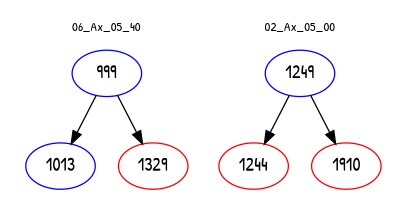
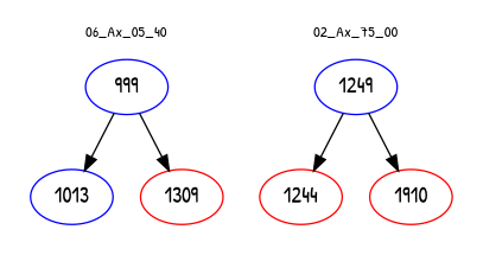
  digraph {
    fontname="Patrick Hand"
    node [color=blue fontname="Patrick Hand"]
    edge [color=black fontname="Patrick Hand"]
    n1 [label=999]
    n2 [label=1013]
-   n3 [color=red label=1329]
+   n3 [color=red label=1309]
    n4 [label=1249]
    n5 [color=red label=1244]
    n6 [color=red label=1910]
    subgraph cluster_1 {
      color=white
      fontsize=10
      label="06_Ax_05_40"
      n1
      n2
      n3
    }
    subgraph cluster_2 {
      color=white
      fontsize=10
-     label="02_Ax_05_00"
+     label="02_Ax_75_00"
      n4
      n5
      n6
    }
    n1 -> n2
    n1 -> n3
    n4 -> n5
    n4 -> n6
  }
